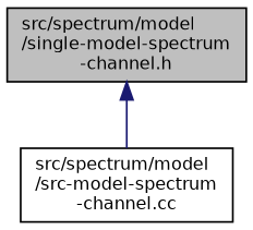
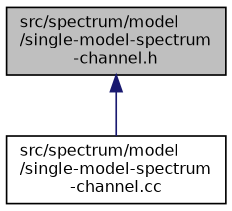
  digraph {
    node [color=black fontname=Helvetica fontsize=10 shape=record style=filled]
    n1 [fillcolor=grey75 fontcolor=black height=0.2 label="src/spectrum/model\l/single-model-spectrum\l-channel.h" width=0.4]
-   n2 [fillcolor=white height=0.2 label="src/spectrum/model\l/src-model-spectrum\l-channel.cc" width=0.4]
+   n2 [fillcolor=white height=0.2 label="src/spectrum/model\l/single-model-spectrum\l-channel.cc" width=0.4]
    n1 -> n2 [color=midnightblue dir=back fontname=Helvetica fontsize=10 labelfontname=Helvetica labelfontsize=10 style=solid]
  }
